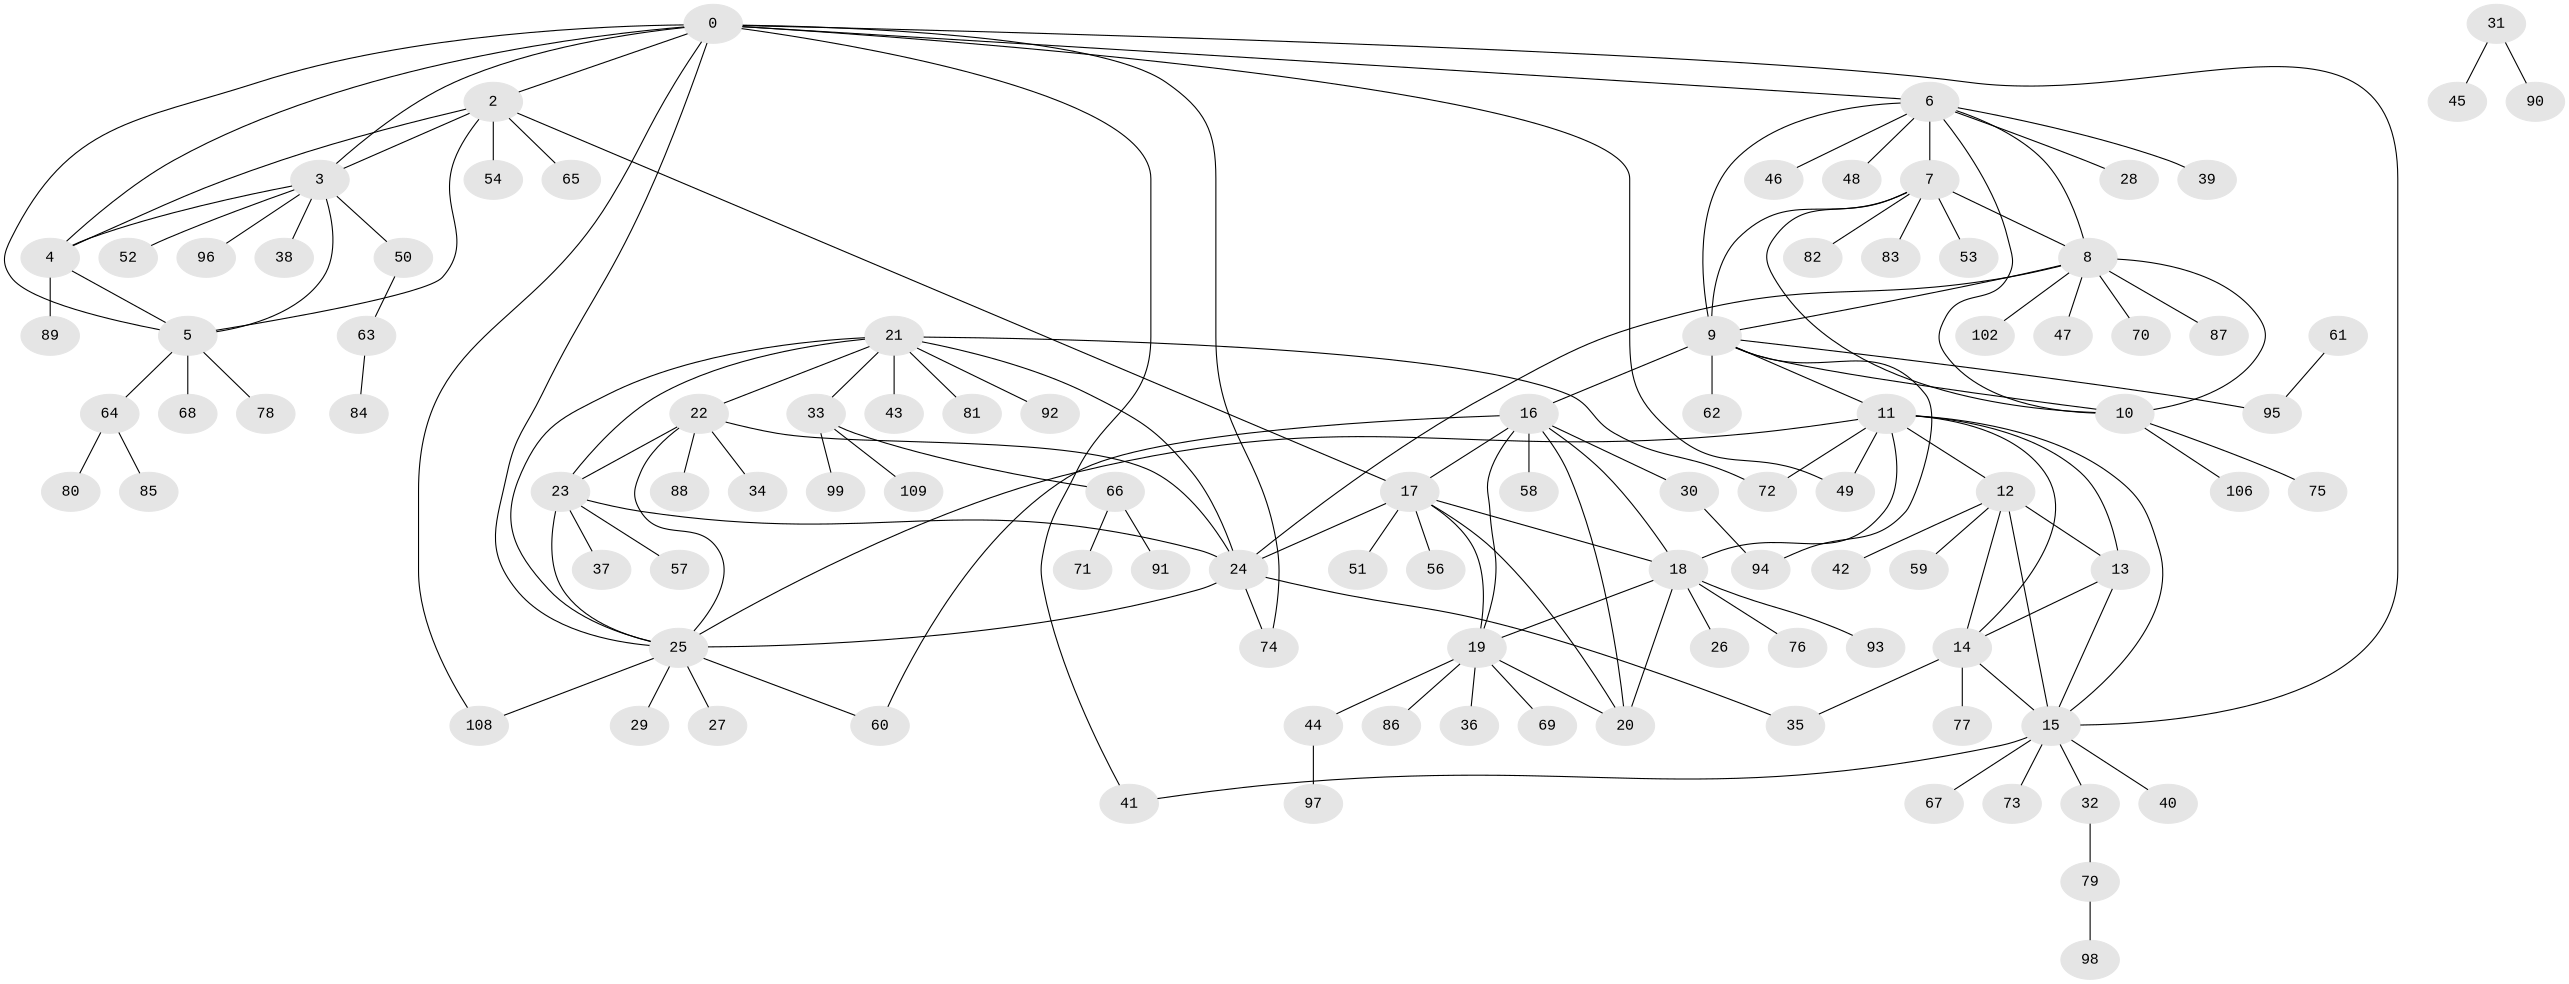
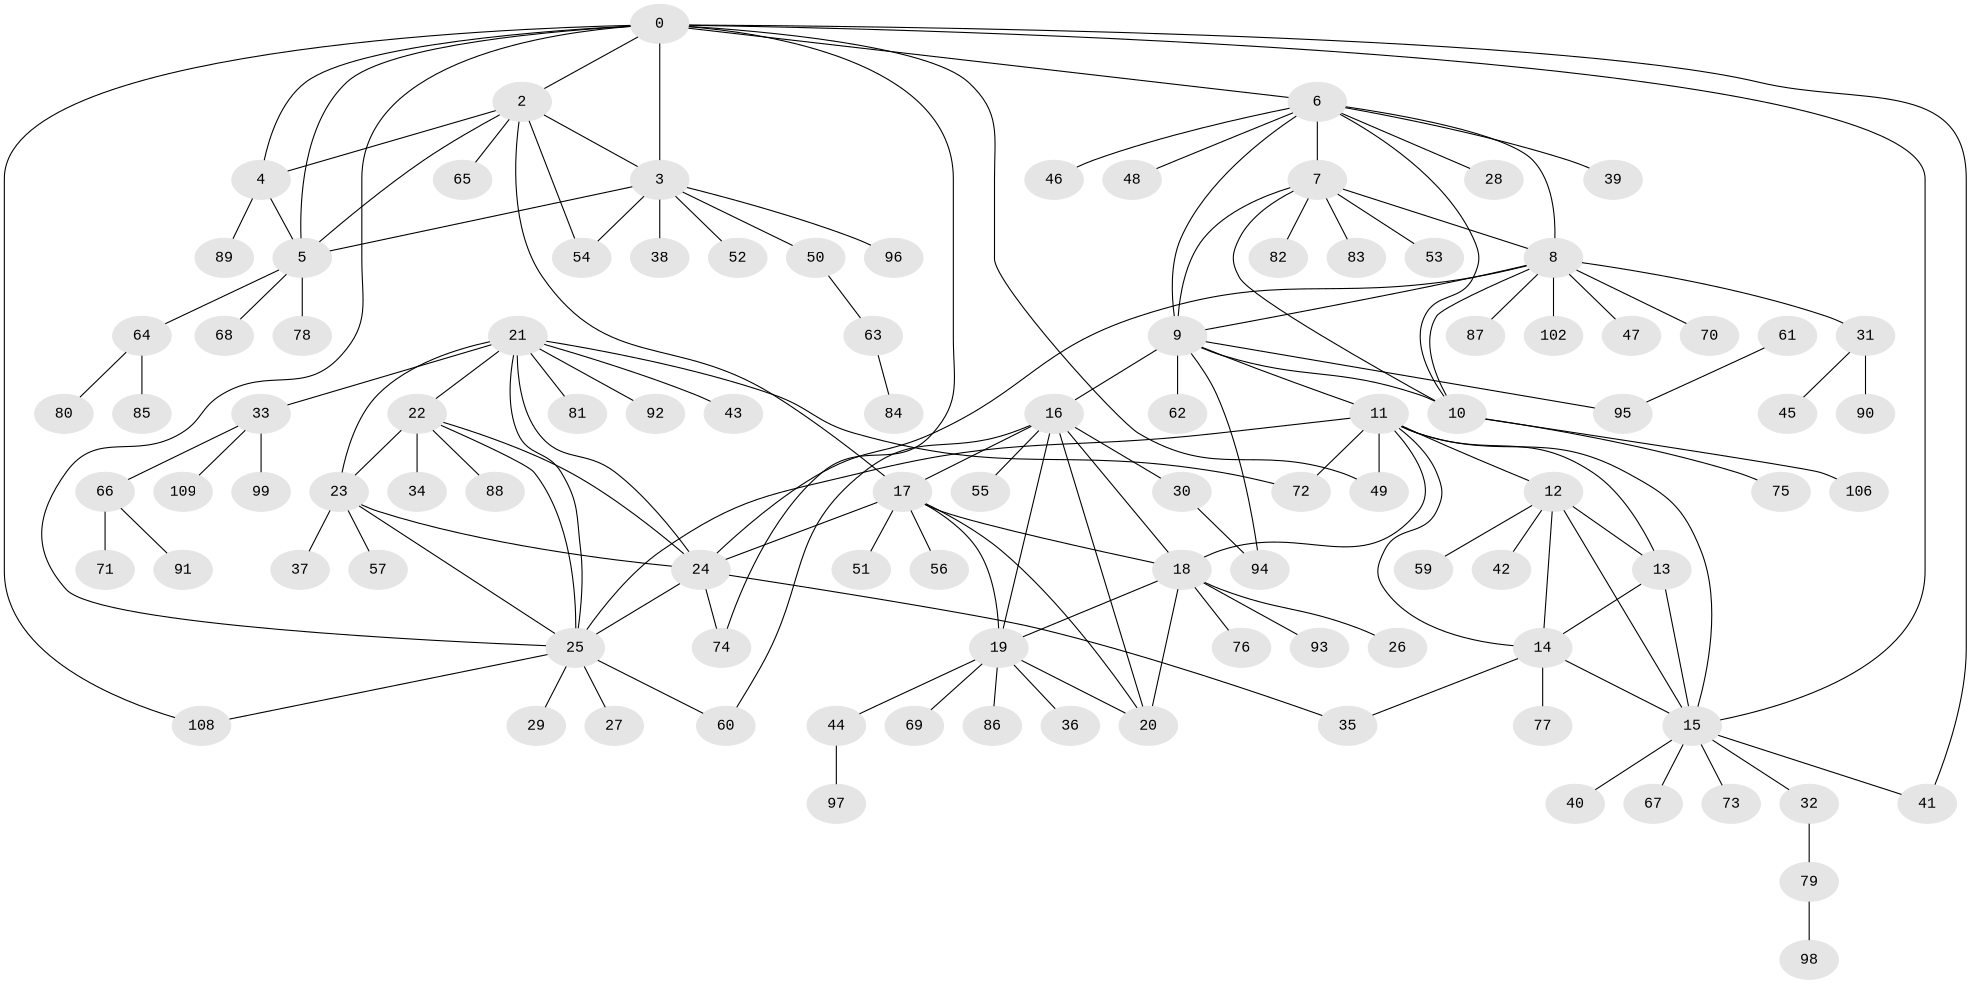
  graph {
    fontname="Liberation Mono"
    node [color=gray90 fontname="Liberation Mono" style=filled]
    edge [fontname="Liberation Mono"]
    n1 [label=0]
    2
    3
    4
    5
    6
    15
    25
    41
    49
    74
    n12 [label=108]
    17
    54
    65
    38
    50
    52
    96
    89
    64
    68
    78
    7
    8
    9
    10
    28
    39
    46
    48
    32
    40
    67
    73
    60
    27
    29
    24
    18
    19
    20
    51
    56
    63
    80
    85
    53
    82
    83
    31
    47
    70
    87
    102
    11
    16
    62
    94
    95
    75
    n62 [label=106]
    35
    45
    90
    12
    13
    14
    72
    30
-   55 [label=58]
+   55
    61
    42
    59
    77
    26
    76
    93
    79
    36
    44
    69
    86
    97
    21
    22
    23
    33
    43
    81
    92
    34
    88
    37
    57
    66
    99
    n98 [label=109]
    98
    71
    91
    84
    n1 -- 2
    n1 -- 3
    n1 -- 4
    n1 -- 5
    n1 -- 6
    n1 -- 15
    n1 -- 25
    n1 -- 41
    n1 -- 49
    n1 -- 74
    n1 -- n12
    2 -- 3
    2 -- 4
    2 -- 5
    2 -- 17
    2 -- 54
    2 -- 65
-   3 -- 4
+   3 -- 54
    3 -- 5
    3 -- 38
    3 -- 50
    3 -- 52
    3 -- 96
    4 -- 5
    4 -- 89
    5 -- 64
    5 -- 68
    5 -- 78
    6 -- 7
    6 -- 8
    6 -- 9
    6 -- 10
    6 -- 28
    6 -- 39
    6 -- 46
    6 -- 48
    15 -- 41
    15 -- 32
    15 -- 40
    15 -- 67
    15 -- 73
    25 -- n12
    25 -- 60
    25 -- 27
    25 -- 29
    17 -- 24
    17 -- 18
    17 -- 19
    17 -- 20
    17 -- 51
    17 -- 56
    50 -- 63
    64 -- 80
    64 -- 85
    7 -- 8
    7 -- 9
    7 -- 10
    7 -- 53
    7 -- 82
    7 -- 83
    8 -- 9
    8 -- 10
    8 -- 24
+   8 -- 31
    8 -- 47
    8 -- 70
    8 -- 87
    8 -- 102
    9 -- 10
    9 -- 11
    9 -- 16
    9 -- 62
    9 -- 94
    9 -- 95
    10 -- 75
    10 -- n62
    32 -- 79
    24 -- 25
    24 -- 74
    24 -- 35
    18 -- 19
    18 -- 20
    18 -- 26
    18 -- 76
    18 -- 93
    19 -- 20
    19 -- 36
    19 -- 44
    19 -- 69
    19 -- 86
    63 -- 84
    31 -- 45
    31 -- 90
    11 -- 15
    11 -- 25
    11 -- 49
    11 -- 18
    11 -- 12
    11 -- 13
    11 -- 14
    11 -- 72
    16 -- 17
    16 -- 60
    16 -- 18
    16 -- 19
    16 -- 20
    16 -- 30
    16 -- 55
    12 -- 15
    12 -- 13
    12 -- 14
    12 -- 42
    12 -- 59
    13 -- 15
    13 -- 14
    14 -- 15
    14 -- 35
    14 -- 77
    30 -- 94
    61 -- 95
    79 -- 98
    44 -- 97
    21 -- 25
    21 -- 24
    21 -- 72
    21 -- 22
    21 -- 23
    21 -- 33
    21 -- 43
    21 -- 81
    21 -- 92
    22 -- 25
    22 -- 24
    22 -- 23
    22 -- 34
    22 -- 88
    23 -- 25
    23 -- 24
    23 -- 37
    23 -- 57
    33 -- 66
    33 -- 99
    33 -- n98
    66 -- 71
    66 -- 91
  }
